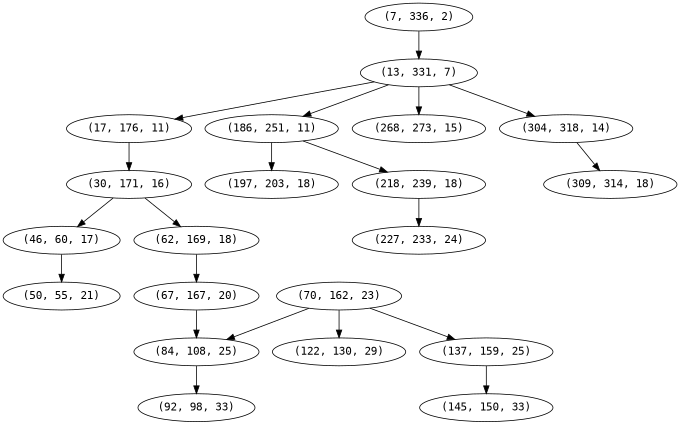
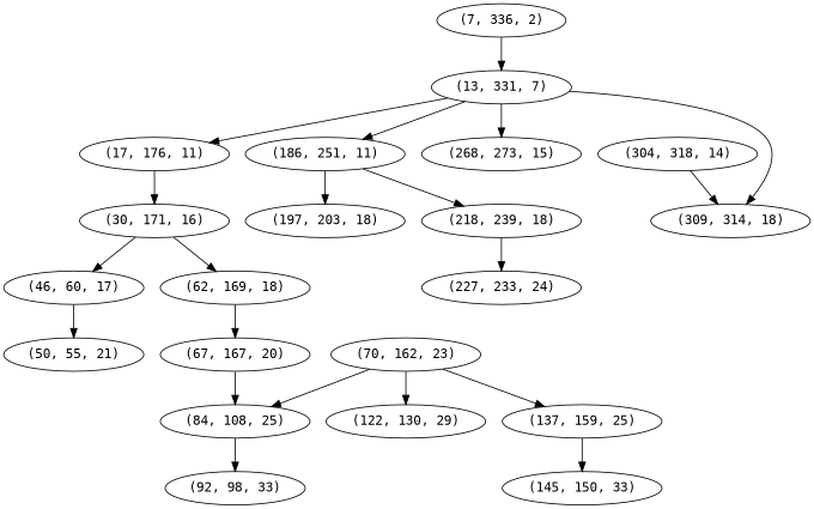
  digraph {
    fontname="DejaVu Sans Mono"
    node [fontname="DejaVu Sans Mono"]
    edge [fontname="DejaVu Sans Mono"]
    "(7, 336, 2)"
    "(13, 331, 7)"
    "(17, 176, 11)"
    "(186, 251, 11)"
    "(268, 273, 15)"
    "(304, 318, 14)"
    "(30, 171, 16)"
    "(197, 203, 18)"
    "(218, 239, 18)"
    "(309, 314, 18)"
    "(46, 60, 17)"
    "(62, 169, 18)"
    "(50, 55, 21)"
    "(67, 167, 20)"
    "(84, 108, 25)"
    "(70, 162, 23)"
    "(122, 130, 29)"
    "(137, 159, 25)"
    "(92, 98, 33)"
    "(145, 150, 33)"
    "(227, 233, 24)"
    "(7, 336, 2)" -> "(13, 331, 7)"
    "(13, 331, 7)" -> "(17, 176, 11)"
    "(13, 331, 7)" -> "(186, 251, 11)"
    "(13, 331, 7)" -> "(268, 273, 15)"
-   "(13, 331, 7)" -> "(304, 318, 14)"
+   "(13, 331, 7)" -> "(309, 314, 18)"
    "(17, 176, 11)" -> "(30, 171, 16)"
    "(186, 251, 11)" -> "(197, 203, 18)"
    "(186, 251, 11)" -> "(218, 239, 18)"
    "(304, 318, 14)" -> "(309, 314, 18)"
    "(30, 171, 16)" -> "(46, 60, 17)"
    "(30, 171, 16)" -> "(62, 169, 18)"
    "(218, 239, 18)" -> "(227, 233, 24)"
    "(46, 60, 17)" -> "(50, 55, 21)"
    "(62, 169, 18)" -> "(67, 167, 20)"
    "(67, 167, 20)" -> "(84, 108, 25)"
    "(84, 108, 25)" -> "(92, 98, 33)"
    "(70, 162, 23)" -> "(84, 108, 25)"
    "(70, 162, 23)" -> "(122, 130, 29)"
    "(70, 162, 23)" -> "(137, 159, 25)"
    "(137, 159, 25)" -> "(145, 150, 33)"
  }
